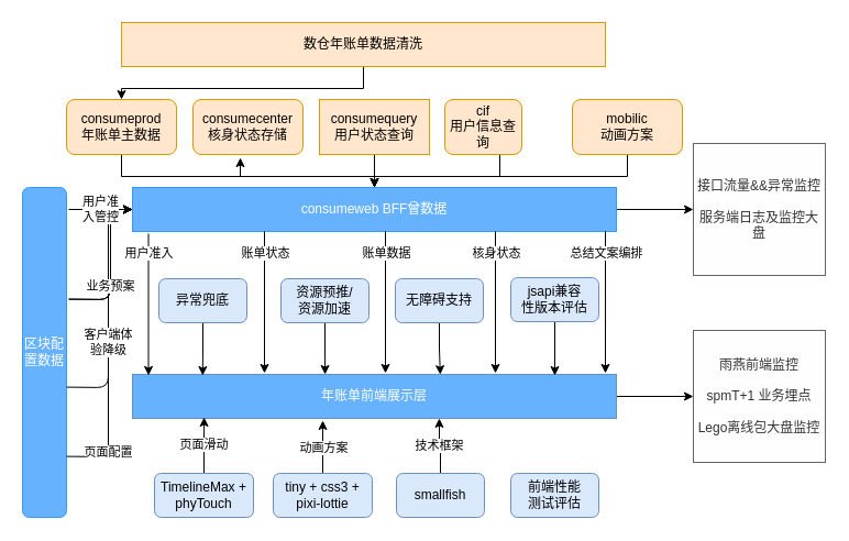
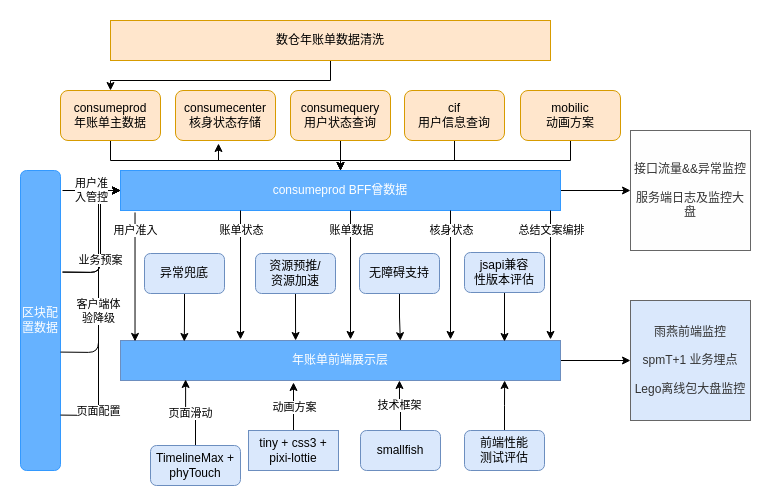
  <mxCell id="0" />
  <mxCell id="1" parent="0" />
  <mxCell id="2" value="" style="edgeStyle=orthogonalEdgeStyle;rounded=0;orthogonalLoop=1;jettySize=auto;html=1;" edge="1" parent="1" source="3" target="45"><mxGeometry relative="1" as="geometry" /></mxCell>
  <mxCell id="3" value="年账单前端展示层" style="rounded=0;whiteSpace=wrap;html=1;strokeColor=#6c8ebf;fontColor=#FFFFFF;fillColor=#66B2FF;" vertex="1" parent="1"><mxGeometry x="120" y="340" width="440" height="40" as="geometry" /></mxCell>
  <mxCell id="4" value="页面滑动" style="edgeStyle=orthogonalEdgeStyle;rounded=0;orthogonalLoop=1;jettySize=auto;html=1;exitX=0.5;exitY=0;exitDx=0;exitDy=0;entryX=0.148;entryY=0.975;entryDx=0;entryDy=0;entryPerimeter=0;" edge="1" parent="1" source="5" target="3"><mxGeometry relative="1" as="geometry" /></mxCell>
- <mxCell id="5" value="TimelineMax + phyTouch" style="rounded=1;whiteSpace=wrap;html=1;fillColor=#dae8fc;strokeColor=#6c8ebf;" vertex="1" parent="1"><mxGeometry x="140" y="430" width="90" height="40" as="geometry" /></mxCell>
+ <mxCell id="5" value="TimelineMax + phyTouch" style="rounded=1;whiteSpace=wrap;html=1;fillColor=#dae8fc;strokeColor=#6c8ebf;" vertex="1" parent="1"><mxGeometry x="150" y="445" width="90" height="40" as="geometry" /></mxCell>
  <mxCell id="6" value="动画方案" style="edgeStyle=orthogonalEdgeStyle;rounded=0;orthogonalLoop=1;jettySize=auto;html=1;exitX=0.5;exitY=0;exitDx=0;exitDy=0;" edge="1" parent="1" source="7"><mxGeometry relative="1" as="geometry"><mxPoint x="293" y="382" as="targetPoint" /></mxGeometry></mxCell>
- <mxCell id="7" value="tiny + css3 + pixi-lottie" style="rounded=1;whiteSpace=wrap;html=1;fillColor=#dae8fc;strokeColor=#6c8ebf;" vertex="1" parent="1"><mxGeometry x="248" y="430" width="90" height="40" as="geometry" /></mxCell>
+ <mxCell id="7" value="tiny + css3 + pixi-lottie" style="whiteSpace=wrap;html=1;fillColor=#dae8fc;strokeColor=#6c8ebf;rounded=0;" vertex="1" parent="1"><mxGeometry x="248" y="430" width="90" height="40" as="geometry" /></mxCell>
  <mxCell id="8" value="技术框架" style="edgeStyle=orthogonalEdgeStyle;rounded=0;orthogonalLoop=1;jettySize=auto;html=1;exitX=0.5;exitY=0;exitDx=0;exitDy=0;entryX=0.634;entryY=1;entryDx=0;entryDy=0;entryPerimeter=0;" edge="1" parent="1" source="9" target="3"><mxGeometry relative="1" as="geometry" /></mxCell>
  <mxCell id="9" value="smallfish" style="rounded=1;whiteSpace=wrap;html=1;fillColor=#dae8fc;strokeColor=#6c8ebf;" vertex="1" parent="1"><mxGeometry x="360" y="430" width="80" height="40" as="geometry" /></mxCell>
+ <mxCell id="10" style="edgeStyle=orthogonalEdgeStyle;rounded=0;orthogonalLoop=1;jettySize=auto;html=1;exitX=0.5;exitY=0;exitDx=0;exitDy=0;entryX=0.873;entryY=1;entryDx=0;entryDy=0;entryPerimeter=0;" edge="1" parent="1" source="11" target="3"><mxGeometry relative="1" as="geometry" /></mxCell>
  <mxCell id="11" value="前端性能&lt;br&gt;测试评估" style="rounded=1;whiteSpace=wrap;html=1;fillColor=#dae8fc;strokeColor=#6c8ebf;" vertex="1" parent="1"><mxGeometry x="464" y="430" width="80" height="40" as="geometry" /></mxCell>
  <mxCell id="12" value="" style="edgeStyle=orthogonalEdgeStyle;rounded=0;orthogonalLoop=1;jettySize=auto;html=1;" edge="1" parent="1" source="13"><mxGeometry relative="1" as="geometry"><mxPoint x="504" y="341" as="targetPoint" /></mxGeometry></mxCell>
  <mxCell id="13" value="jsapi兼容&lt;br&gt;性版本评估" style="rounded=1;whiteSpace=wrap;html=1;fillColor=#dae8fc;strokeColor=#6c8ebf;" vertex="1" parent="1"><mxGeometry x="464" y="252" width="80" height="40" as="geometry" /></mxCell>
  <mxCell id="14" value="" style="edgeStyle=orthogonalEdgeStyle;rounded=0;orthogonalLoop=1;jettySize=auto;html=1;entryX=0.636;entryY=0.004;entryDx=0;entryDy=0;entryPerimeter=0;" edge="1" parent="1" source="15" target="3"><mxGeometry relative="1" as="geometry" /></mxCell>
  <mxCell id="15" value="无障碍支持" style="rounded=1;whiteSpace=wrap;html=1;fillColor=#dae8fc;strokeColor=#6c8ebf;" vertex="1" parent="1"><mxGeometry x="359" y="253" width="80" height="40" as="geometry" /></mxCell>
  <mxCell id="16" value="" style="edgeStyle=orthogonalEdgeStyle;rounded=0;orthogonalLoop=1;jettySize=auto;html=1;entryX=0.398;entryY=0;entryDx=0;entryDy=0;entryPerimeter=0;" edge="1" parent="1" source="17" target="3"><mxGeometry relative="1" as="geometry" /></mxCell>
  <mxCell id="17" value="资源预推/&lt;br&gt;资源加速" style="rounded=1;whiteSpace=wrap;html=1;fillColor=#dae8fc;strokeColor=#6c8ebf;" vertex="1" parent="1"><mxGeometry x="255" y="253" width="80" height="40" as="geometry" /></mxCell>
  <mxCell id="18" style="edgeStyle=orthogonalEdgeStyle;rounded=0;orthogonalLoop=1;jettySize=auto;html=1;exitX=0.5;exitY=1;exitDx=0;exitDy=0;entryX=0.145;entryY=0.025;entryDx=0;entryDy=0;entryPerimeter=0;" edge="1" parent="1" source="19" target="3"><mxGeometry relative="1" as="geometry" /></mxCell>
  <mxCell id="19" value="异常兜底" style="rounded=1;whiteSpace=wrap;html=1;fillColor=#dae8fc;strokeColor=#6c8ebf;" vertex="1" parent="1"><mxGeometry x="144" y="253" width="80" height="40" as="geometry" /></mxCell>
  <mxCell id="20" value="" style="edgeStyle=orthogonalEdgeStyle;rounded=0;orthogonalLoop=1;jettySize=auto;html=1;" edge="1" parent="1" source="22" target="46"><mxGeometry relative="1" as="geometry" /></mxCell>
  <mxCell id="21" style="edgeStyle=orthogonalEdgeStyle;rounded=0;orthogonalLoop=1;jettySize=auto;html=1;exitX=0.5;exitY=0;exitDx=0;exitDy=0;entryX=0.43;entryY=1.06;entryDx=0;entryDy=0;entryPerimeter=0;" edge="1" parent="1" source="22" target="35"><mxGeometry relative="1" as="geometry"><Array as="points"><mxPoint x="340" y="160" /><mxPoint x="218" y="160" /></Array></mxGeometry></mxCell>
- <mxCell id="22" value="consumeweb BFF曾数据" style="rounded=0;whiteSpace=wrap;html=1;strokeColor=#3399FF;fontColor=#FFFFFF;fillColor=#66B2FF;" vertex="1" parent="1"><mxGeometry x="120" y="170" width="440" height="40" as="geometry" /></mxCell>
+ <mxCell id="22" value="consumeprod BFF曾数据" style="rounded=0;whiteSpace=wrap;html=1;strokeColor=#3399FF;fontColor=#FFFFFF;fillColor=#66B2FF;" vertex="1" parent="1"><mxGeometry x="120" y="170" width="440" height="40" as="geometry" /></mxCell>
  <mxCell id="23" value="" style="endArrow=classic;html=1;entryX=0.033;entryY=0.023;entryDx=0;entryDy=0;entryPerimeter=0;exitX=0.033;exitY=1.049;exitDx=0;exitDy=0;exitPerimeter=0;" edge="1" parent="1" source="22" target="3"><mxGeometry width="50" height="50" relative="1" as="geometry"><mxPoint x="60" y="280" as="sourcePoint" /><mxPoint x="110" y="230" as="targetPoint" /></mxGeometry></mxCell>
  <mxCell id="24" value="用户准入" style="edgeLabel;html=1;align=center;verticalAlign=middle;resizable=0;points=[];" vertex="1" connectable="0" parent="23"><mxGeometry x="-0.496" relative="1" as="geometry"><mxPoint y="-14.36" as="offset" /></mxGeometry></mxCell>
  <mxCell id="25" value="" style="endArrow=classic;html=1;entryX=0.033;entryY=0.023;entryDx=0;entryDy=0;entryPerimeter=0;exitX=0.033;exitY=1.049;exitDx=0;exitDy=0;exitPerimeter=0;" edge="1" parent="1"><mxGeometry width="50" height="50" relative="1" as="geometry"><mxPoint x="240" y="210" as="sourcePoint" /><mxPoint x="240" y="338.96" as="targetPoint" /></mxGeometry></mxCell>
  <mxCell id="26" value="账单状态" style="edgeLabel;html=1;align=center;verticalAlign=middle;resizable=0;points=[];" vertex="1" connectable="0" parent="25"><mxGeometry x="-0.496" relative="1" as="geometry"><mxPoint y="-12.4" as="offset" /></mxGeometry></mxCell>
  <mxCell id="27" value="" style="endArrow=classic;html=1;entryX=0.033;entryY=0.023;entryDx=0;entryDy=0;entryPerimeter=0;exitX=0.033;exitY=1.049;exitDx=0;exitDy=0;exitPerimeter=0;" edge="1" parent="1"><mxGeometry width="50" height="50" relative="1" as="geometry"><mxPoint x="350" y="210" as="sourcePoint" /><mxPoint x="350" y="338.96" as="targetPoint" /></mxGeometry></mxCell>
  <mxCell id="28" value="账单数据" style="edgeLabel;html=1;align=center;verticalAlign=middle;resizable=0;points=[];" vertex="1" connectable="0" parent="27"><mxGeometry x="-0.496" relative="1" as="geometry"><mxPoint y="-12.4" as="offset" /></mxGeometry></mxCell>
  <mxCell id="29" value="" style="endArrow=classic;html=1;entryX=0.033;entryY=0.023;entryDx=0;entryDy=0;entryPerimeter=0;exitX=0.033;exitY=1.049;exitDx=0;exitDy=0;exitPerimeter=0;" edge="1" parent="1"><mxGeometry width="50" height="50" relative="1" as="geometry"><mxPoint x="450" y="210" as="sourcePoint" /><mxPoint x="450" y="338.96" as="targetPoint" /></mxGeometry></mxCell>
  <mxCell id="30" value="核身状态" style="edgeLabel;html=1;align=center;verticalAlign=middle;resizable=0;points=[];" vertex="1" connectable="0" parent="29"><mxGeometry x="-0.496" relative="1" as="geometry"><mxPoint y="-12.4" as="offset" /></mxGeometry></mxCell>
  <mxCell id="31" value="" style="endArrow=classic;html=1;entryX=0.033;entryY=0.023;entryDx=0;entryDy=0;entryPerimeter=0;exitX=0.033;exitY=1.049;exitDx=0;exitDy=0;exitPerimeter=0;" edge="1" parent="1"><mxGeometry width="50" height="50" relative="1" as="geometry"><mxPoint x="550" y="210" as="sourcePoint" /><mxPoint x="550" y="338.96" as="targetPoint" /></mxGeometry></mxCell>
  <mxCell id="32" value="总结文案编排" style="edgeLabel;html=1;align=center;verticalAlign=middle;resizable=0;points=[];" vertex="1" connectable="0" parent="31"><mxGeometry x="-0.496" relative="1" as="geometry"><mxPoint y="-12.4" as="offset" /></mxGeometry></mxCell>
  <mxCell id="33" style="edgeStyle=orthogonalEdgeStyle;rounded=0;orthogonalLoop=1;jettySize=auto;html=1;exitX=0.5;exitY=1;exitDx=0;exitDy=0;" edge="1" parent="1" source="34" target="22"><mxGeometry relative="1" as="geometry"><Array as="points"><mxPoint x="110" y="160" /><mxPoint x="340" y="160" /></Array></mxGeometry></mxCell>
  <mxCell id="34" value="consumeprod&lt;br&gt;年账单主数据" style="rounded=1;whiteSpace=wrap;html=1;fillColor=#ffe6cc;strokeColor=#d79b00;" vertex="1" parent="1"><mxGeometry x="60" y="90" width="100" height="50" as="geometry" /></mxCell>
  <mxCell id="35" value="consumecenter&lt;br&gt;核身状态存储" style="rounded=1;whiteSpace=wrap;html=1;fillColor=#ffe6cc;strokeColor=#d79b00;" vertex="1" parent="1"><mxGeometry x="175" y="90" width="100" height="50" as="geometry" /></mxCell>
  <mxCell id="36" style="edgeStyle=orthogonalEdgeStyle;rounded=0;orthogonalLoop=1;jettySize=auto;html=1;exitX=0.5;exitY=1;exitDx=0;exitDy=0;entryX=0.5;entryY=0;entryDx=0;entryDy=0;" edge="1" parent="1" source="37" target="22"><mxGeometry relative="1" as="geometry" /></mxCell>
- <mxCell id="37" value="consumequery&lt;br&gt;用户状态查询" style="whiteSpace=wrap;html=1;fillColor=#ffe6cc;strokeColor=#d79b00;rounded=0;" vertex="1" parent="1"><mxGeometry x="290" y="90" width="100" height="50" as="geometry" /></mxCell>
+ <mxCell id="37" value="consumequery&lt;br&gt;用户状态查询" style="rounded=1;whiteSpace=wrap;html=1;fillColor=#ffe6cc;strokeColor=#d79b00;" vertex="1" parent="1"><mxGeometry x="290" y="90" width="100" height="50" as="geometry" /></mxCell>
  <mxCell id="38" style="edgeStyle=orthogonalEdgeStyle;rounded=0;orthogonalLoop=1;jettySize=auto;html=1;exitX=0.5;exitY=1;exitDx=0;exitDy=0;entryX=0.5;entryY=0;entryDx=0;entryDy=0;" edge="1" parent="1" source="39" target="22"><mxGeometry relative="1" as="geometry"><Array as="points"><mxPoint x="454" y="160" /><mxPoint x="340" y="160" /></Array></mxGeometry></mxCell>
- <mxCell id="39" value="cif&lt;br&gt;用户信息查询" style="rounded=1;whiteSpace=wrap;html=1;fillColor=#ffe6cc;strokeColor=#d79b00;" vertex="1" parent="1"><mxGeometry x="404" y="90" width="70" height="50" as="geometry" /></mxCell>
+ <mxCell id="39" value="cif&lt;br&gt;用户信息查询" style="rounded=1;whiteSpace=wrap;html=1;fillColor=#ffe6cc;strokeColor=#d79b00;" vertex="1" parent="1"><mxGeometry x="404" y="90" width="100" height="50" as="geometry" /></mxCell>
  <mxCell id="40" style="edgeStyle=orthogonalEdgeStyle;rounded=0;orthogonalLoop=1;jettySize=auto;html=1;exitX=0.5;exitY=1;exitDx=0;exitDy=0;entryX=0.5;entryY=0;entryDx=0;entryDy=0;" edge="1" parent="1" source="41" target="22"><mxGeometry relative="1" as="geometry"><Array as="points"><mxPoint x="570" y="160" /><mxPoint x="340" y="160" /></Array></mxGeometry></mxCell>
  <mxCell id="41" value="mobilic&lt;br&gt;动画方案" style="rounded=1;whiteSpace=wrap;html=1;fillColor=#ffe6cc;strokeColor=#d79b00;" vertex="1" parent="1"><mxGeometry x="520" y="90" width="100" height="50" as="geometry" /></mxCell>
  <mxCell id="42" value="区块配置数据" style="rounded=1;whiteSpace=wrap;html=1;strokeColor=#3399FF;fontColor=#FFFFFF;fillColor=#66B2FF;" vertex="1" parent="1"><mxGeometry x="20" y="170" width="40" height="300" as="geometry" /></mxCell>
  <mxCell id="43" style="edgeStyle=orthogonalEdgeStyle;rounded=0;orthogonalLoop=1;jettySize=auto;html=1;exitX=0.5;exitY=1;exitDx=0;exitDy=0;entryX=0.5;entryY=0;entryDx=0;entryDy=0;" edge="1" parent="1" source="44" target="34"><mxGeometry relative="1" as="geometry" /></mxCell>
  <mxCell id="44" value="数仓年账单数据清洗" style="rounded=0;whiteSpace=wrap;html=1;fillColor=#ffe6cc;strokeColor=#d79b00;" vertex="1" parent="1"><mxGeometry x="110" y="20" width="440" height="40" as="geometry" /></mxCell>
- <mxCell id="45" value="雨燕前端监控&lt;br&gt;&lt;br&gt;spmT+1 业务埋点&lt;br&gt;&lt;br&gt;Lego离线包大盘监控" style="whiteSpace=wrap;html=1;rounded=0;strokeColor=#666666;fontColor=#333333;fillColor=#fefefe;" vertex="1" parent="1"><mxGeometry x="630" y="300" width="120" height="120" as="geometry" /></mxCell>
+ <mxCell id="45" value="雨燕前端监控&lt;br&gt;&lt;br&gt;spmT+1 业务埋点&lt;br&gt;&lt;br&gt;Lego离线包大盘监控" style="whiteSpace=wrap;html=1;rounded=0;strokeColor=#666666;fontColor=#333333;fillColor=#dae8fc;" vertex="1" parent="1"><mxGeometry x="630" y="300" width="120" height="120" as="geometry" /></mxCell>
  <mxCell id="46" value="接口流量&amp;amp;&amp;amp;异常监控&lt;br&gt;&lt;br&gt;服务端日志及监控大盘" style="whiteSpace=wrap;html=1;rounded=0;strokeColor=#666666;fontColor=#333333;fillColor=#fefefe;" vertex="1" parent="1"><mxGeometry x="630" y="130" width="120" height="120" as="geometry" /></mxCell>
  <mxCell id="47" value="业务预案" style="endArrow=classic;html=1;entryX=0;entryY=0.5;entryDx=0;entryDy=0;" edge="1" parent="1" target="22"><mxGeometry x="-0.286" width="50" height="50" relative="1" as="geometry"><mxPoint x="62" y="271.58" as="sourcePoint" /><mxPoint x="120" y="271.58" as="targetPoint" /><Array as="points"><mxPoint x="100" y="272" /><mxPoint x="100" y="190" /></Array><mxPoint as="offset" /></mxGeometry></mxCell>
  <mxCell id="48" value="页面配置" style="endArrow=classic;html=1;entryX=0;entryY=0.5;entryDx=0;entryDy=0;" edge="1" parent="1" target="22"><mxGeometry x="-0.698" width="50" height="50" relative="1" as="geometry"><mxPoint x="60" y="414.58" as="sourcePoint" /><mxPoint x="120" y="253" as="targetPoint" /><Array as="points"><mxPoint x="98" y="415" /><mxPoint x="98" y="190" /></Array><mxPoint y="1" as="offset" /></mxGeometry></mxCell>
  <mxCell id="49" value="客户端体&lt;br&gt;验降级" style="endArrow=classic;html=1;entryX=0;entryY=0.5;entryDx=0;entryDy=0;" edge="1" parent="1"><mxGeometry x="-0.286" width="50" height="50" relative="1" as="geometry"><mxPoint x="60" y="351.58" as="sourcePoint" /><mxPoint x="120" y="190" as="targetPoint" /><Array as="points"><mxPoint x="98" y="352" /><mxPoint x="98" y="190" /></Array><mxPoint as="offset" /></mxGeometry></mxCell>
  <mxCell id="50" value="业务预案" style="endArrow=classic;html=1;entryX=0;entryY=0.5;entryDx=0;entryDy=0;" edge="1" parent="1"><mxGeometry x="-0.286" width="50" height="50" relative="1" as="geometry"><mxPoint x="62" y="271.58" as="sourcePoint" /><mxPoint x="120" y="190" as="targetPoint" /><Array as="points"><mxPoint x="100" y="272" /><mxPoint x="100" y="190" /></Array><mxPoint as="offset" /></mxGeometry></mxCell>
  <mxCell id="51" value="用户准&lt;br&gt;入管控" style="endArrow=classic;html=1;" edge="1" parent="1"><mxGeometry width="50" height="50" relative="1" as="geometry"><mxPoint x="62" y="190" as="sourcePoint" /><mxPoint x="120" y="190" as="targetPoint" /><Array as="points" /></mxGeometry></mxCell>
